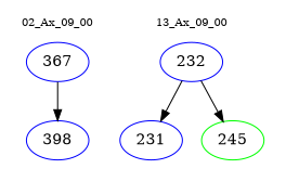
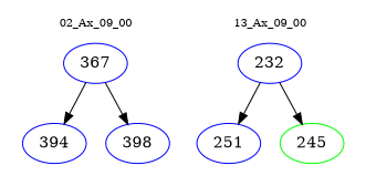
  digraph {
    node [color=blue]
    edge [color=black]
    n1 [label=367]
+   n2 [label=394]
    n3 [label=398]
    n4 [label=232]
-   n5 [label=231]
+   n5 [label=251]
    n6 [color=green label=245]
    subgraph cluster_1 {
      color=white
      fontsize=10
      label="02_Ax_09_00"
      n1
+     n2
      n3
    }
    subgraph cluster_2 {
      color=white
      fontsize=10
      label="13_Ax_09_00"
      n4
      n5
      n6
    }
+   n1 -> n2
    n1 -> n3
    n4 -> n5
    n4 -> n6
  }
